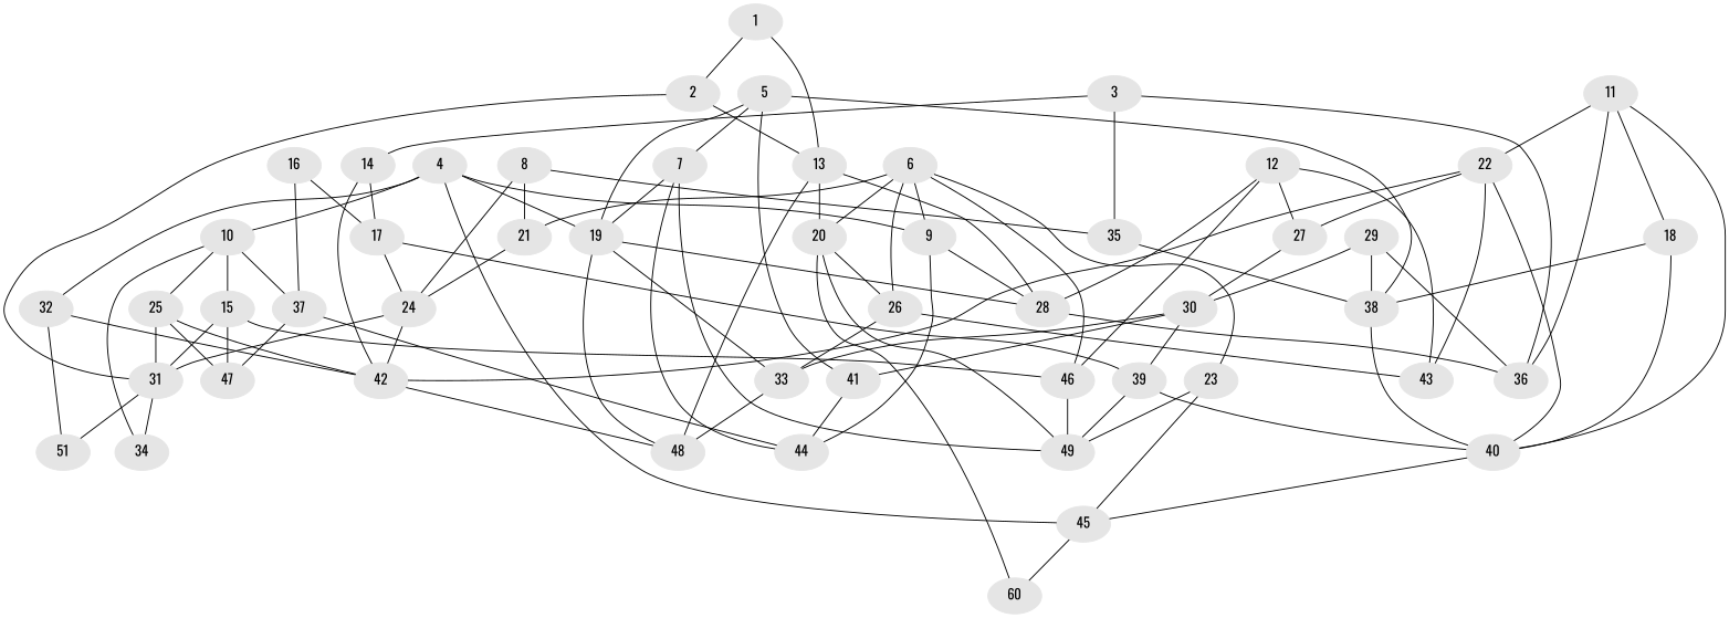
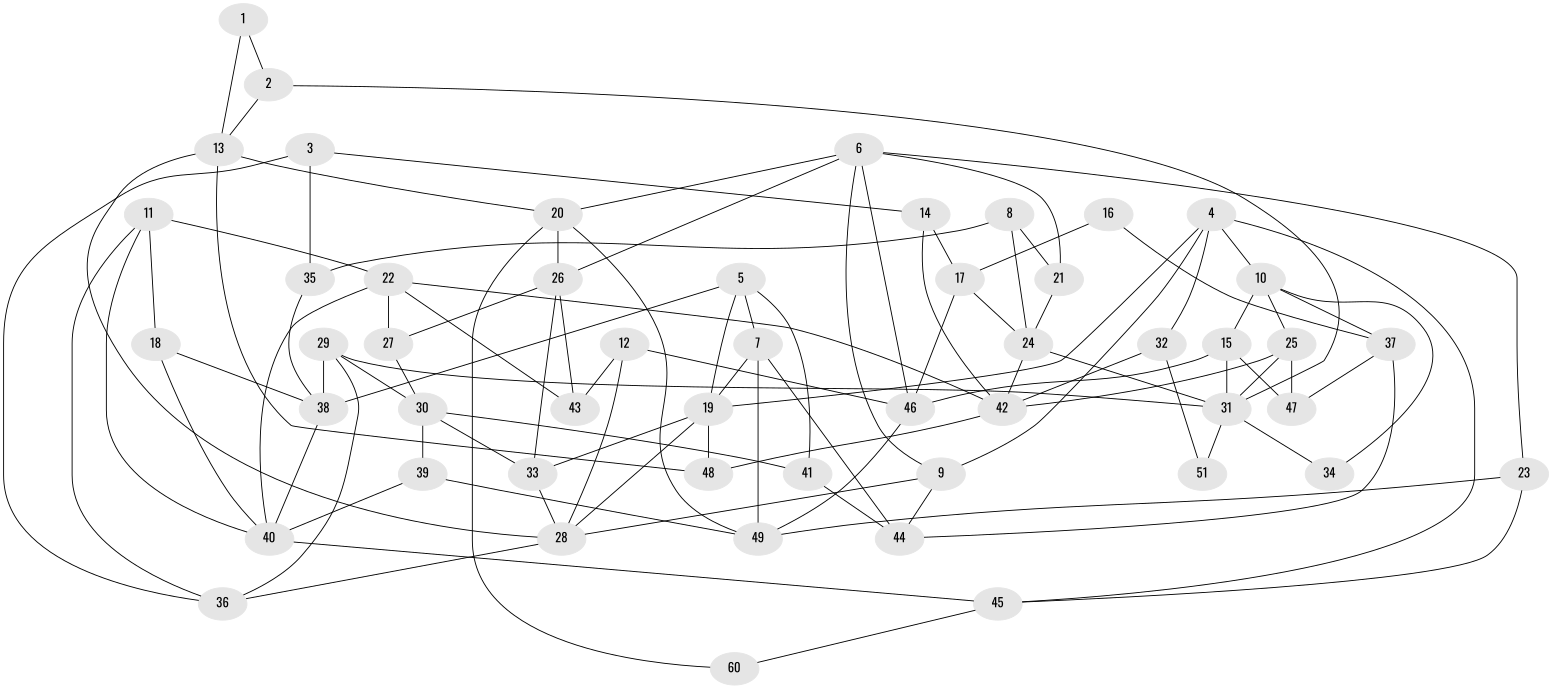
  graph {
    fontname=Oswald
    node [color=gray90 fontname=Oswald style=filled]
    edge [fontname=Oswald]
    1
    2
    13
    31
    20
    28
    48
    34
    51
    3
    14
    35
    36
    17
    42
    38
    4
    9
    10
    19
    32
    45
    44
    15
    25
    37
    33
    n28 [label=60]
    5
    7
    41
    49
    40
    6
    21
    23
    26
    46
    24
    43
    27
    8
    47
    11
    18
    22
    12
    16
    30
    39
    29
    1 -- 2
    1 -- 13
    2 -- 13
    2 -- 31
    13 -- 20
    13 -- 28
    13 -- 48
    31 -- 34
    31 -- 51
    20 -- n28
    20 -- 49
    20 -- 26
    28 -- 36
    3 -- 14
    3 -- 35
    3 -- 36
    14 -- 17
    14 -- 42
    35 -- 38
-   17 -- 39
+   17 -- 46
    17 -- 24
    42 -- 48
    38 -- 40
    4 -- 9
    4 -- 10
    4 -- 19
    4 -- 32
    4 -- 45
    9 -- 28
    9 -- 44
    10 -- 34
    10 -- 15
    10 -- 25
    10 -- 37
    19 -- 28
    19 -- 48
    19 -- 33
    32 -- 51
    32 -- 42
    45 -- n28
    15 -- 31
    15 -- 46
    15 -- 47
    25 -- 31
    25 -- 42
    25 -- 47
    37 -- 44
    37 -- 47
-   33 -- 48
+   33 -- 28
    5 -- 38
    5 -- 19
    5 -- 7
    5 -- 41
    7 -- 19
    7 -- 44
    7 -- 49
    41 -- 44
    40 -- 45
    6 -- 20
    6 -- 9
    6 -- 21
    6 -- 23
    6 -- 26
    6 -- 46
    21 -- 24
    23 -- 45
    23 -- 49
    26 -- 33
    26 -- 43
-   12 -- 27
+   26 -- 27
    46 -- 49
    24 -- 31
    24 -- 42
    27 -- 30
    8 -- 35
    8 -- 21
    8 -- 24
    11 -- 36
    11 -- 40
    11 -- 18
    11 -- 22
    18 -- 38
    18 -- 40
    22 -- 42
    22 -- 40
    22 -- 43
    22 -- 27
    12 -- 28
    12 -- 46
    12 -- 43
    16 -- 17
    16 -- 37
    30 -- 33
    30 -- 41
    30 -- 39
    39 -- 49
    39 -- 40
+   29 -- 31
    29 -- 36
    29 -- 38
    29 -- 30
  }
